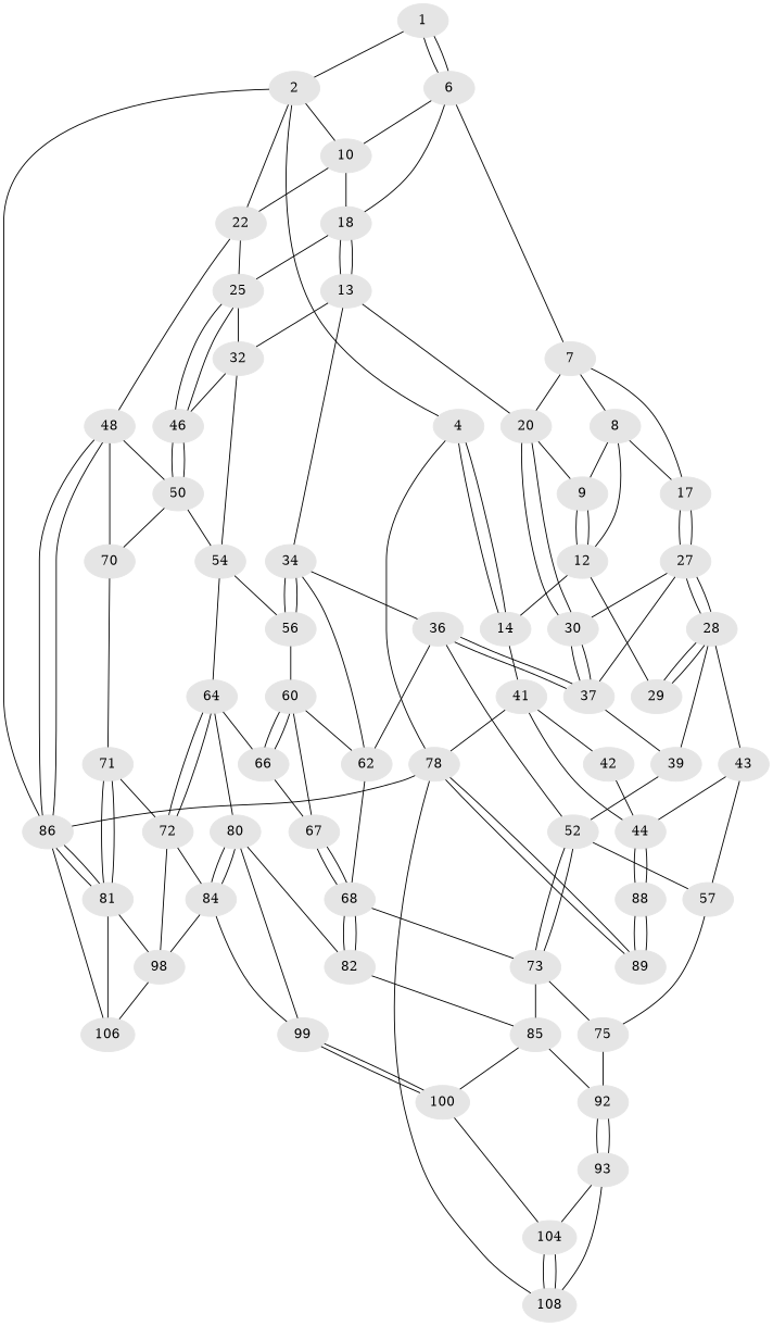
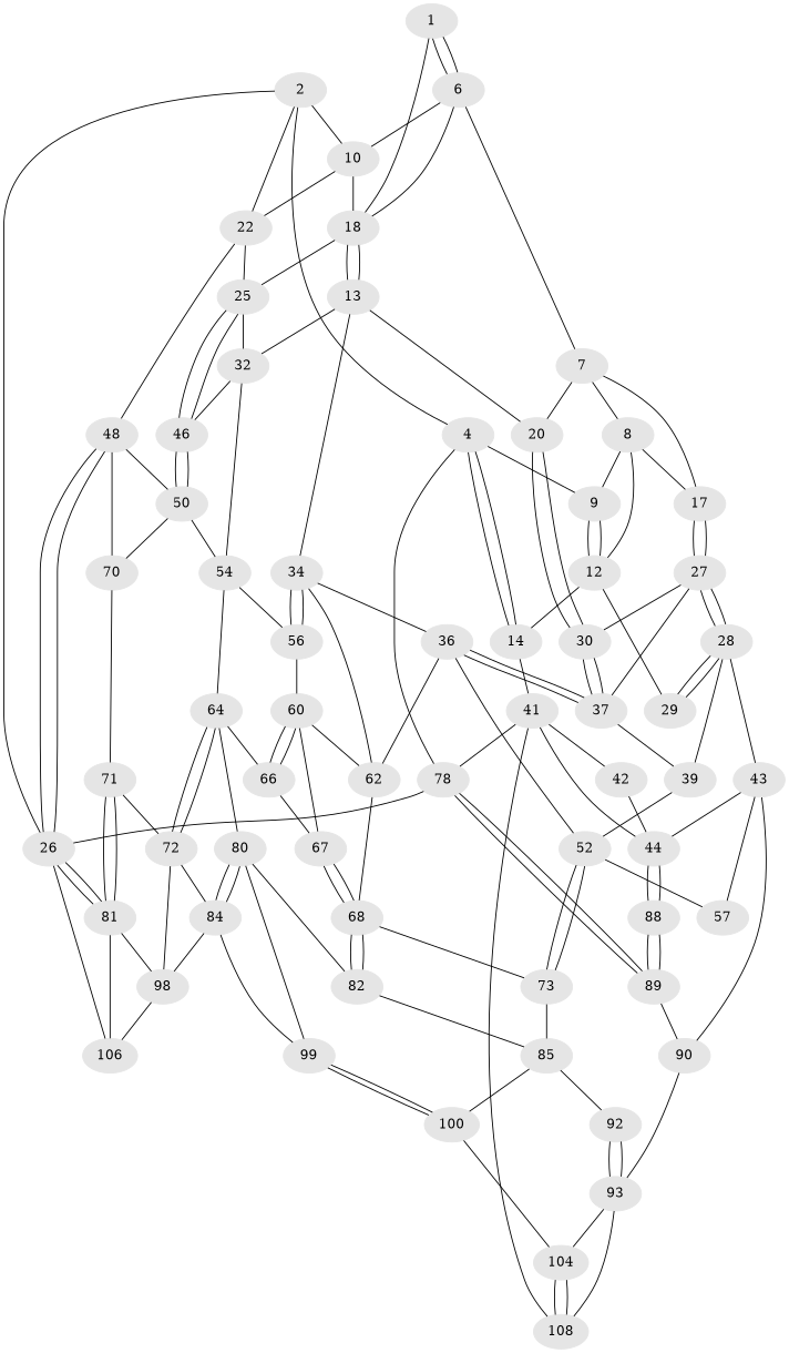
  graph {
    node [color=gray90 style=filled]
    2 [super="+3"]
    1
    6 [super="+11"]
    4 [super="+5"]
    10 [super="+21"]
    22 [super="+23"]
-   86 [super="+103"]
+   86 [super="+103" label=26]
    7 [super="+16"]
    18 [super="+24"]
    9
    14
    78 [super="+79"]
    25 [super="+26"]
    48 [super="+49"]
    n15 [label=81 super="+97"]
    106 [super="+107"]
    12 [super="+13"]
    41 [super="+77"]
    89 [super="+91"]
    108 [super="+109"]
    8 [super="+15"]
    17
    20
    n24 [label=13 super="+33"]
    27 [super="+31"]
    30
    29
    42
    44 [super="+45"]
    28 [super="+40"]
    37 [super="+38"]
    32 [super="+47"]
    34 [super="+35"]
    46
    54 [super="+55"]
    36 [super="+51"]
    56
    62 [super="+63"]
    50 [super="+59"]
    70
    39
    43 [super="+58"]
    52 [super="+53"]
    57
+   90
    64 [super="+65"]
    60 [super="+61"]
    68 [super="+69"]
    73 [super="+74"]
    88
-   75 [super="+76"]
    93 [super="+94"]
    71
    85 [super="+96"]
    66
    72 [super="+83"]
    80 [super="+81"]
    67
    92 [super="+95"]
    82
    84 [super="+101"]
    98 [super="+105"]
    99 [super="+102"]
    100
    104
    2 -- 4
    2 -- 10
    2 -- 22
    2 -- 86
-   1 -- 2
+   1 -- 18
    1 -- 6
    1 -- 6
    6 -- 10
    6 -- 7
    6 -- 18
-   20 -- 9
+   4 -- 9
    4 -- 14
    4 -- 14
    4 -- 78
    10 -- 22
    10 -- 18
    22 -- 25
    22 -- 48
    86 -- n15
    86 -- n15
    86 -- 106
    7 -- 8
    7 -- 17
    7 -- 20
    18 -- 25
    18 -- n24
    18 -- n24
    9 -- 12
    9 -- 12
    14 -- 41
    78 -- 86
    78 -- 89
    78 -- 89
-   78 -- 108
+   41 -- 108
    25 -- 32
    25 -- 46
    25 -- 46
    48 -- 86
    48 -- 86
    48 -- 50
    48 -- 70
    n15 -- 106
    n15 -- 98
    12 -- 14
    12 -- 29
    41 -- 78
    41 -- 42
    41 -- 44
+   89 -- 90
    8 -- 9
    8 -- 12
    8 -- 17
    17 -- 27
    17 -- 27
    20 -- 30
    20 -- 30
    n24 -- 20
    n24 -- 32
    n24 -- 34
    27 -- 30
    27 -- 28
    27 -- 28
    27 -- 37
    30 -- 37
    30 -- 37
    42 -- 44
    44 -- 88
    44 -- 88
    28 -- 29
    28 -- 29
    28 -- 39
    28 -- 43
    37 -- 39
    32 -- 46
    32 -- 54
    34 -- 36
    34 -- 56
    34 -- 56
    34 -- 62
    46 -- 50
    46 -- 50
    54 -- 56
    54 -- 64
    36 -- 37
    36 -- 37
    36 -- 62
    36 -- 52
    56 -- 60
    62 -- 68
    50 -- 54
    50 -- 70
    70 -- 71
    39 -- 52
    43 -- 44
    43 -- 57
+   43 -- 90
    52 -- 57
    52 -- 73
    52 -- 73
-   57 -- 75
+   90 -- 93
    64 -- 66
    64 -- 72
    64 -- 72
    64 -- 80
    60 -- 62
    60 -- 66
    60 -- 66
    60 -- 67
    68 -- 73
    68 -- 82
    68 -- 82
-   73 -- 75
    73 -- 85
    88 -- 89 [weight=2]
    88 -- 89
-   75 -- 92 [weight=2]
    93 -- 108
    93 -- 104
    71 -- n15
    71 -- n15
    71 -- 72
    85 -- 92
    85 -- 100
    66 -- 67
    72 -- 84
    72 -- 98
    80 -- 82
    80 -- 84
    80 -- 84
    80 -- 99
    67 -- 68
    67 -- 68
    92 -- 93
    92 -- 93
    82 -- 85
    84 -- 98
    84 -- 99
    98 -- 106
    99 -- 100
    99 -- 100
    100 -- 104
    104 -- 108
    104 -- 108
  }
